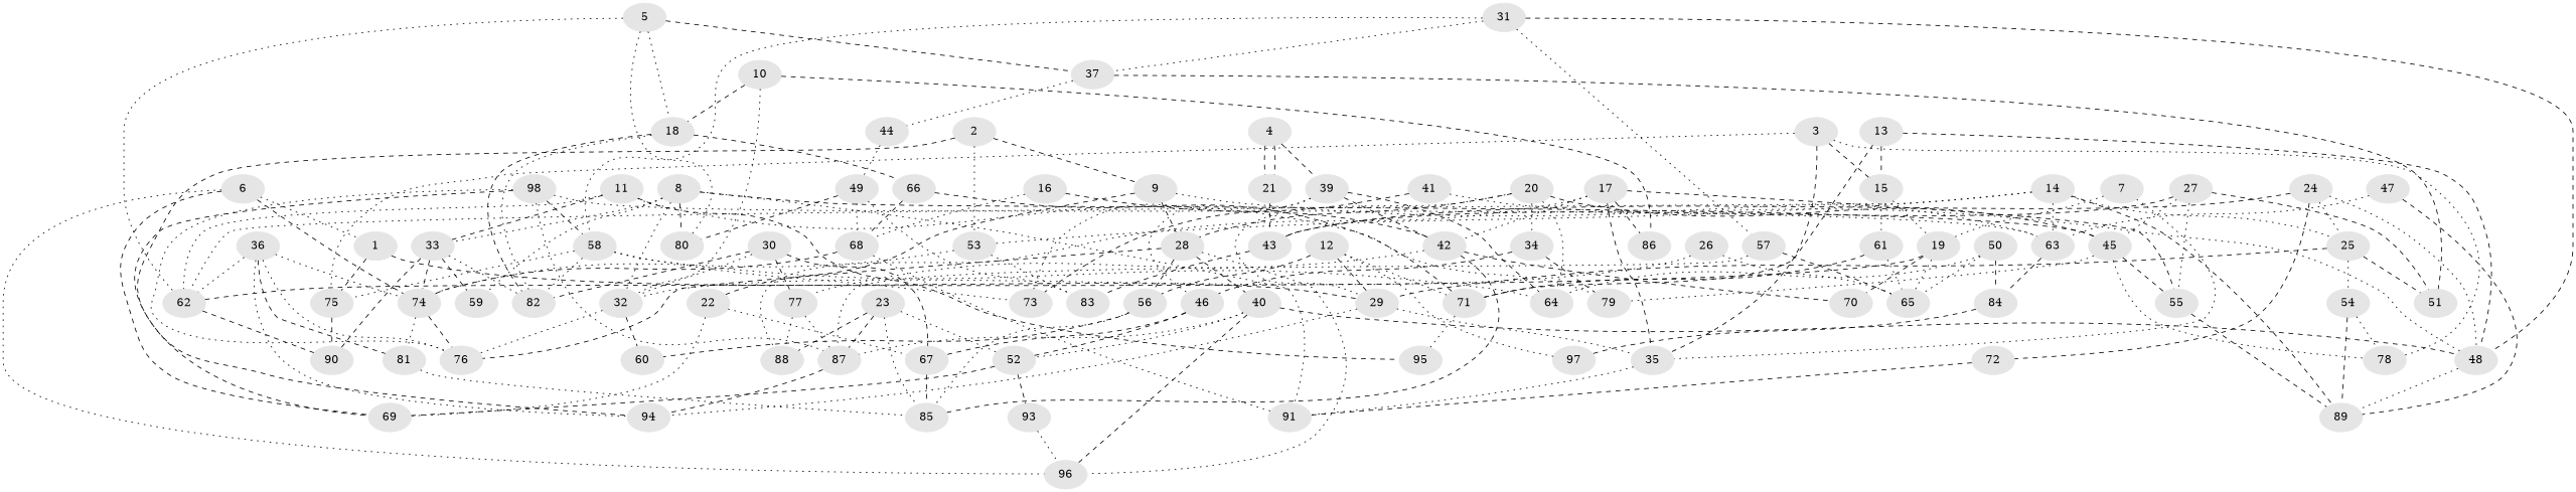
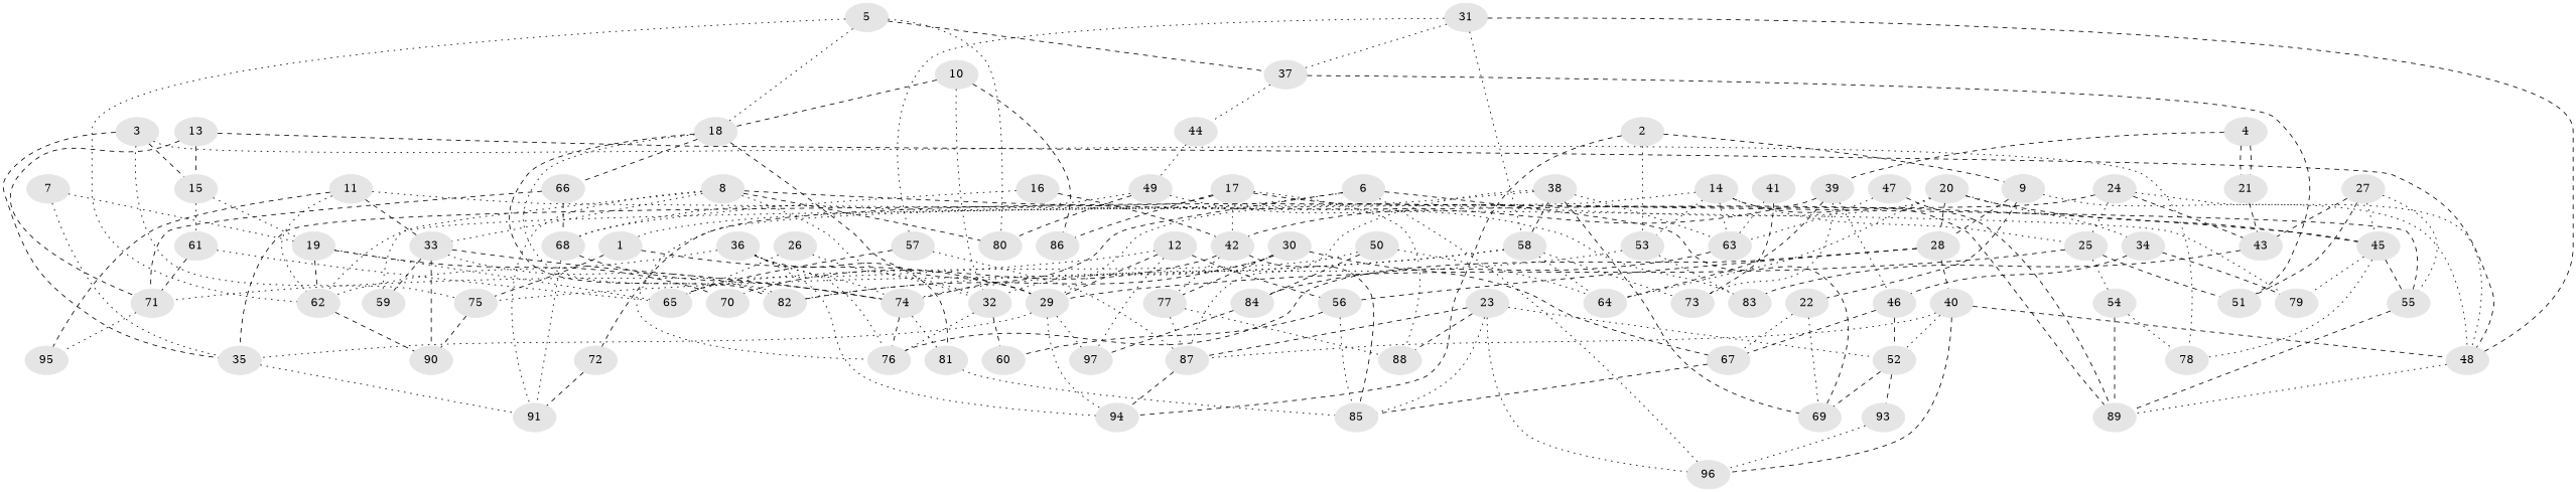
  graph {
    node [color=gray90 style=filled]
    edge [style=dotted]
    1
    29
    75
    94
    35
    n6 [label=97]
    90
    2
    9
    53
    22
    28
    48
    74
    83
    3
    15
    78
    19
    61
    91
    4
    21
    39
    43
    42
    64
    46
    73
    5
    18
    37
    62
    80
    66
    82
    51
    44
    84
    6
    69
    96
    20
    45
    34
    76
    81
    7
    65
    70
    8
    32
    33
    59
    60
    79
    55
    67
    56
    40
    89
    10
    86
    11
    95
    12
    71
    85
    13
    14
    25
    63
    54
    16
    68
    77
    17
    88
    23
    52
    87
    93
    24
    72
    26
    27
    30
    31
    57
    58
    36
    49
-   38 [label=98]
+   38
    41
    47
    50
    1 -- 29 [style=dashed]
    1 -- 75 [style=dashed]
    29 -- 94
    29 -- 35
+   29 -- n6
    75 -- 90 [style=dashed]
    35 -- 91
    2 -- 94 [style=dashed]
    2 -- 9 [style=dashed]
    2 -- 53
    9 -- 22 [style=dashed]
    9 -- 28 [style=dashed]
    9 -- 48
    53 -- 74
    53 -- 83
    22 -- 69
    22 -- 67
-   28 -- 96
+   23 -- 96
    28 -- 76 [style=dashed]
    28 -- 56 [style=dashed]
    28 -- 40 [style=dashed]
    48 -- 89
    74 -- 76 [style=dashed]
    74 -- 81
    3 -- 75
    3 -- 35 [style=dashed]
    3 -- 15 [style=dashed]
    3 -- 78
    15 -- 19
    15 -- 61
    19 -- 62 [style=dashed]
    19 -- 65
    19 -- 70 [style=dashed]
    61 -- 65
    61 -- 71 [style=dashed]
    4 -- 21 [style=dashed]
    4 -- 21 [style=dashed]
    4 -- 39 [style=dashed]
    21 -- 43 [style=dashed]
    39 -- 42 [style=dashed]
    39 -- 64 [style=dashed]
    39 -- 46
    39 -- 73
    43 -- 83 [style=dashed]
    42 -- 70 [style=dashed]
    42 -- 85 [style=dashed]
    42 -- 77
    46 -- 67 [style=dashed]
    46 -- 52 [style=dashed]
    5 -- 18
    5 -- 37 [style=dashed]
    5 -- 62
    5 -- 80
+   18 -- 29 [style=dashed]
    18 -- 66 [style=dashed]
    18 -- 82 [style=dashed]
    18 -- 82
    37 -- 51 [style=dashed]
    37 -- 44
    62 -- 90 [style=dashed]
    66 -- 71 [style=dashed]
    66 -- 68 [style=dashed]
    44 -- 49
    84 -- n6 [style=dashed]
    6 -- 1
    6 -- 74 [style=dashed]
    6 -- 69 [style=dashed]
    6 -- 96
    20 -- 29
    20 -- 28 [style=dashed]
    20 -- 64
    20 -- 45 [style=dashed]
    20 -- 34
    45 -- 78
    45 -- 79
    45 -- 55 [style=dashed]
    34 -- 46 [style=dashed]
    34 -- 79 [style=dashed]
    81 -- 85
    7 -- 35
    7 -- 19
    8 -- 91
    8 -- 80 [style=dashed]
    8 -- 45 [style=dashed]
    8 -- 32
    8 -- 33
    8 -- 59
    32 -- 76
    32 -- 60 [style=dashed]
    33 -- 90 [style=dashed]
    33 -- 74 [style=dashed]
    33 -- 82
    33 -- 59 [style=dashed]
    55 -- 89 [style=dashed]
    67 -- 85 [style=dashed]
    56 -- 60 [style=dashed]
    56 -- 85
    40 -- 48 [style=dashed]
    40 -- 96 [style=dashed]
    40 -- 52
    40 -- 87
    10 -- 18 [style=dashed]
    10 -- 32
    10 -- 86 [style=dashed]
    11 -- 62
    11 -- 33 [style=dashed]
    11 -- 79
    11 -- 95 [style=dashed]
    12 -- 29 [style=dashed]
    12 -- n6
    12 -- 56 [style=dashed]
    12 -- 71
    71 -- 95
    13 -- 48 [style=dashed]
    13 -- 15 [style=dashed]
    13 -- 71 [style=dashed]
    14 -- 53
    14 -- 62
    14 -- 89 [style=dashed]
    14 -- 25
    14 -- 63
    25 -- 29 [style=dashed]
    25 -- 51 [style=dashed]
    25 -- 54
    63 -- 84 [style=dashed]
    54 -- 78
    54 -- 89 [style=dashed]
    16 -- 42 [style=dashed]
    16 -- 68
    68 -- 74 [style=dashed]
    68 -- 91
    77 -- 88
    77 -- 87
    17 -- 35 [style=dashed]
    17 -- 42
    17 -- 55 [style=dashed]
    17 -- 86 [style=dashed]
    17 -- 88
    23 -- 85
    23 -- 88 [style=dashed]
    23 -- 52
    23 -- 87 [style=dashed]
    52 -- 69 [style=dashed]
    52 -- 93 [style=dashed]
    87 -- 94 [style=dashed]
    93 -- 96
    24 -- 48
    24 -- 43 [style=dashed]
    24 -- 25
    24 -- 72 [style=dashed]
    72 -- 91 [style=dashed]
    26 -- 65
    26 -- 32
    27 -- 43 [style=dashed]
    27 -- 51 [style=dashed]
    27 -- 45
    27 -- 55
    30 -- 82 [style=dashed]
    30 -- 32
    30 -- 67 [style=dashed]
    30 -- 77 [style=dashed]
    31 -- 48 [style=dashed]
    31 -- 37
    31 -- 57
    31 -- 58
    57 -- 65 [style=dashed]
    57 -- 87
    58 -- 75
    58 -- 64
    58 -- 73
    58 -- 82
    36 -- 94
    36 -- 74
    36 -- 62
    36 -- 76
    36 -- 81 [style=dashed]
    49 -- 83
    49 -- 80 [style=dashed]
    49 -- 68
    38 -- 69 [style=dashed]
    38 -- 76
    38 -- 63
    38 -- 87
    38 -- 58 [style=dashed]
    41 -- 73 [style=dashed]
    41 -- 63
    47 -- 89 [style=dashed]
    47 -- 63
    50 -- 64
    50 -- 84 [style=dashed]
    50 -- 65
  }
